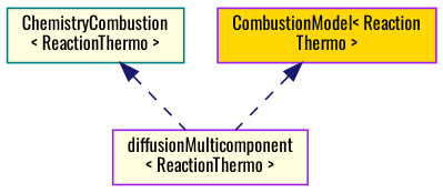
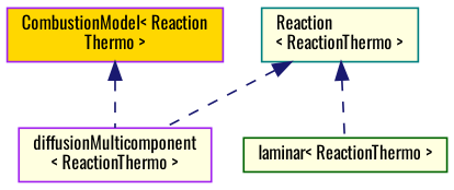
  digraph {
    fontname=Oswald
    node [color=purple fillcolor=lightyellow fontname=Oswald fontsize=10 shape=record style=filled]
    edge [color=midnightblue dir=back fontname=Oswald fontsize=10 labelfontname=Helvetica labelfontsize=10 style=dashed]
-   n1 [color=teal fontcolor=black height=0.2 label="ChemistryCombustion\l\< ReactionThermo \>" width=0.4]
+   n1 [color=teal fontcolor=black height=0.2 label="Reaction\l\< ReactionThermo \>" width=0.4]
    n2 [height=0.2 label="diffusionMulticomponent\l\< ReactionThermo \>" width=0.4]
+   n3 [color=darkgreen height=0.2 label="laminar\< ReactionThermo \>" width=0.4]
    n4 [fillcolor=gold height=0.2 label="CombustionModel\< Reaction\lThermo \>" width=0.4]
    n1 -> n2
+   n1 -> n3
    n4 -> n2
  }
